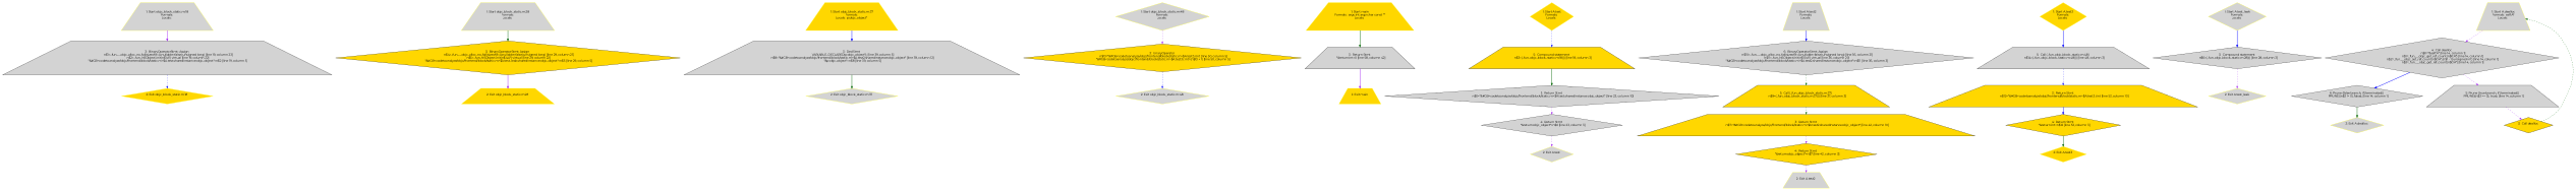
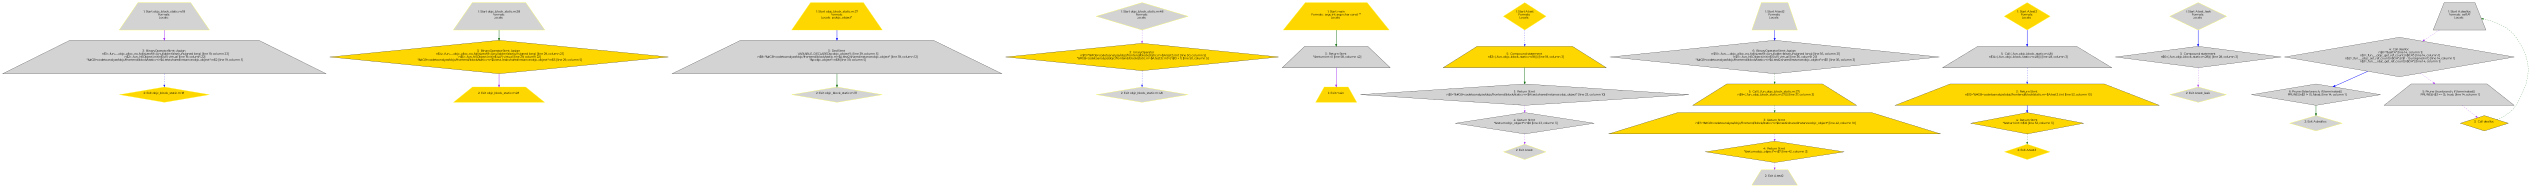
  digraph {
    fontname=Montserrat
    node [fillcolor=lightgrey fontname=Montserrat shape=diamond style=filled]
    edge [color=purple fontname=Montserrat style=dashed]
    n1 [color=yellow label="1: Start objc_block_static.m:18\nFormals: \nLocals:  \n  " shape=trapezium]
    n2 [label="3:  BinaryOperatorStmt: Assign \n   n$1=_fun___objc_alloc_no_fail(sizeof(t=A;nullable=false):unsigned long) [line 19, column 23]\n  n$2=_fun_NSObject.init(n$1:A*) virtual [line 19, column 22]\n  *&#GB<codetoanalyze/objc/frontend/block/static.m>$A.test.sharedInstance:objc_object*=n$2 [line 19, column 5]\n " shape=trapezium]
    n3 [color=yellow fillcolor=gold label="2: Exit objc_block_static.m:18 \n  "]
    n4 [color=yellow label="1: Start objc_block_static.m:28\nFormals: \nLocals:  \n  " shape=trapezium]
    n5 [fillcolor=gold label="3:  BinaryOperatorStmt: Assign \n   n$4=_fun___objc_alloc_no_fail(sizeof(t=A;nullable=false):unsigned long) [line 29, column 23]\n  n$5=_fun_NSObject.init(n$4:A*) virtual [line 29, column 22]\n  *&#GB<codetoanalyze/objc/frontend/block/static.m>$A.test_leak.sharedInstance:objc_object*=n$5 [line 29, column 5]\n "]
    n6 [color=yellow fillcolor=gold label="2: Exit objc_block_static.m:28 \n  " shape=trapezium]
    n7 [color=yellow fillcolor=gold label="1: Start objc_block_static.m:37\nFormals: \nLocals:  p:objc_object* \n  " shape=trapezium]
    n8 [label="3:  DeclStmt \n   VARIABLE_DECLARED(p:objc_object*); [line 39, column 5]\n  n$8=*&#GB<codetoanalyze/objc/frontend/block/static.m>$A.test2.sharedInstance:objc_object* [line 39, column 12]\n  *&p:objc_object*=n$8 [line 39, column 5]\n " shape=trapezium]
    n9 [color=yellow label="2: Exit objc_block_static.m:37 \n  "]
    n10 [color=yellow label="1: Start objc_block_static.m:48\nFormals: \nLocals:  \n  "]
    n11 [fillcolor=gold label="3:  UnaryOperator \n   n$13=*&#GB<codetoanalyze/objc/frontend/block/static.m>$A.test3.i:int [line 50, column 5]\n  *&#GB<codetoanalyze/objc/frontend/block/static.m>$A.test3.i:int=(n$13 + 1) [line 50, column 5]\n "]
    n12 [color=yellow label="2: Exit objc_block_static.m:48 \n  "]
    n13 [color=yellow fillcolor=gold label="1: Start main\nFormals:  argc:int argv:char const **\nLocals:  \n  " shape=trapezium]
    n14 [label="3:  Return Stmt \n   *&return:int=0 [line 58, column 42]\n " shape=trapezium]
    n15 [color=yellow fillcolor=gold label="2: Exit main \n  " shape=trapezium]
    n16 [color=yellow fillcolor=gold label="1: Start A.test\nFormals: \nLocals:  \n  "]
    n17 [fillcolor=gold label="5:  Compound statement \n   n$3=(_fun_objc_block_static.m:18)() [line 18, column 3]\n " shape=trapezium]
    n18 [label="3:  Return Stmt \n   n$0=*&#GB<codetoanalyze/objc/frontend/block/static.m>$A.test.sharedInstance:objc_object* [line 23, column 10]\n "]
    n19 [label="4:  Return Stmt \n   *&return:objc_object*=n$0 [line 23, column 3]\n "]
    n20 [color=yellow label="2: Exit A.test \n  "]
    n21 [color=yellow label="1: Start A.test2\nFormals: \nLocals:  \n  " shape=trapezium]
    n22 [label="6:  BinaryOperatorStmt: Assign \n   n$10=_fun___objc_alloc_no_fail(sizeof(t=A;nullable=false):unsigned long) [line 36, column 21]\n  n$11=_fun_NSObject.init(n$10:A*) virtual [line 36, column 20]\n  *&#GB<codetoanalyze/objc/frontend/block/static.m>$A.test2.sharedInstance:objc_object*=n$11 [line 36, column 3]\n "]
    n23 [fillcolor=gold label="5:  Call (_fun_objc_block_static.m:37) \n   n$9=(_fun_objc_block_static.m:37)() [line 37, column 3]\n " shape=trapezium]
    n24 [fillcolor=gold label="3:  Return Stmt \n   n$7=*&#GB<codetoanalyze/objc/frontend/block/static.m>$A.test2.sharedInstance:objc_object* [line 42, column 10]\n " shape=trapezium]
    n25 [color=yellow label="2: Exit A.test2 \n  " shape=trapezium]
    n26 [fillcolor=gold label="4:  Return Stmt \n   *&return:objc_object*=n$7 [line 42, column 3]\n "]
    n27 [color=yellow fillcolor=gold label="1: Start A.test3\nFormals: \nLocals:  \n  "]
    n28 [label="5:  Call (_fun_objc_block_static.m:48) \n   n$14=(_fun_objc_block_static.m:48)() [line 48, column 3]\n " shape=trapezium]
    n29 [fillcolor=gold label="3:  Return Stmt \n   n$12=*&#GB<codetoanalyze/objc/frontend/block/static.m>$A.test3.i:int [line 53, column 10]\n " shape=trapezium]
    n30 [fillcolor=gold label="4:  Return Stmt \n   *&return:int=n$12 [line 53, column 3]\n "]
    n31 [color=yellow fillcolor=gold label="2: Exit A.test3 \n  "]
    n32 [color=yellow label="1: Start A.test_leak\nFormals: \nLocals:  \n  "]
    n33 [label="3:  Compound statement \n   n$6=(_fun_objc_block_static.m:28)() [line 28, column 3]\n "]
    n34 [color=yellow label="2: Exit A.test_leak \n  "]
-   n35 [color=yellow label="1: Start A.dealloc\nFormals:  self:A*\nLocals:  \n  " shape=trapezium]
+   n35 [color=black label="1: Start A.dealloc\nFormals:  self:A*\nLocals:  \n  " shape=trapezium]
    n36 [label="4:  Call dealloc \n   n$0=*&self:A* [line 14, column 1]\n  n$1=_fun___objc_get_ref_count(n$0:A*) [line 14, column 1]\n  n$2=_fun___objc_set_ref_count(n$0:A*,(n$1 - 1):unsigned int) [line 14, column 1]\n  n$3=_fun___objc_get_ref_count(n$0:A*) [line 14, column 1]\n "]
    n37 [label="5: Prune (true branch, if (terminated)) \n   PRUNE((n$3 == 0), true); [line 14, column 1]\n " shape=trapezium]
    n38 [label="6: Prune (false branch, if (terminated)) \n   PRUNE((n$3 != 0), false); [line 14, column 1]\n "]
    n39 [fillcolor=gold label="3:  Call dealloc \n  "]
    n40 [color=yellow label="2: Exit A.dealloc \n  "]
    n1 -> n2 [style=bold]
    n2 -> n3 [color=blue]
    n4 -> n5 [color=darkgreen style=bold]
    n5 -> n6 [style=bold]
    n7 -> n8 [color=blue style=bold]
    n8 -> n9 [color=darkgreen style=bold]
    n10 -> n11
    n11 -> n12 [color=blue]
    n13 -> n14 [color=darkgreen style=bold]
    n14 -> n15 [style=bold]
    n16 -> n17 [color=blue]
    n17 -> n18 [color=darkgreen style=bold]
    n18 -> n19
    n19 -> n20
    n21 -> n22 [color=blue style=bold]
    n22 -> n23 [color=darkgreen]
    n23 -> n24 [color=darkgreen]
    n24 -> n26
    n26 -> n25
    n27 -> n28 [color=blue style=bold]
    n28 -> n29 [color=blue]
    n29 -> n30 [color=blue style=bold]
-   n30 -> n31 [color=darkgreen style=bold]
+   n30 -> n31 [color=darkgreen]
    n32 -> n33 [color=blue style=bold]
    n33 -> n34
    n35 -> n36
    n36 -> n37
    n36 -> n38 [color=blue style=bold]
    n37 -> n39
    n38 -> n40 [color=darkgreen style=bold]
    n39 -> n35 [color=darkgreen]
  }
